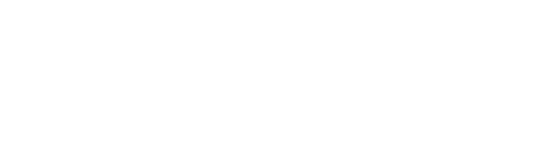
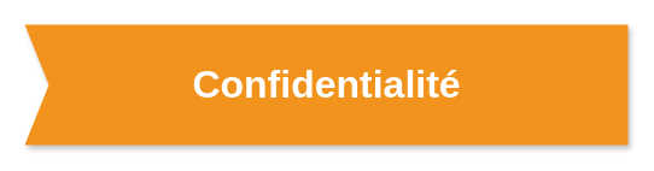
  <mxCell id="0" />
  <mxCell id="1" parent="0" />
+ <mxCell id="2" value="&lt;font color=&quot;#ffffff&quot; size=&quot;1&quot;&gt;&lt;b style=&quot;font-size: 32px&quot;&gt;Confidentialité&lt;/b&gt;&lt;/font&gt;" style="html=1;shape=mxgraph.infographic.ribbonSimple;notch1=20;notch2=0;fillColor=#F2931E;strokeColor=none;shadow=1;" parent="1" vertex="1"><mxGeometry x="20" y="20" width="500" height="100" as="geometry" /></mxCell>
